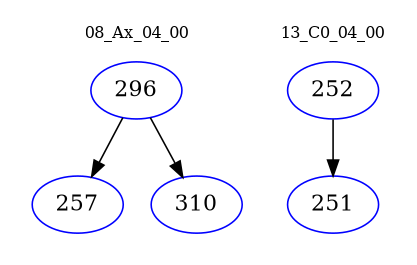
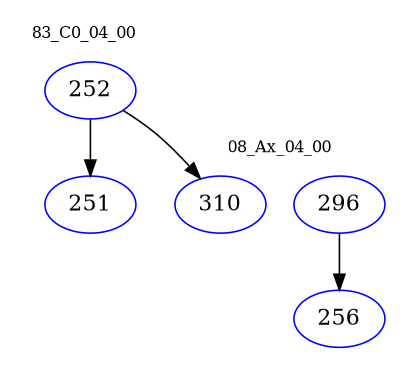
  digraph {
    node [color=blue]
    edge [color=black]
    n1 [label=296]
-   n2 [label=257]
+   n2 [label=256]
    n3 [label=310]
    n4 [label=252]
    n5 [label=251]
    subgraph cluster_1 {
      color=white
      fontsize=10
      label="08_Ax_04_00"
      n1
      n2
      n3
    }
    subgraph cluster_2 {
      color=white
      fontsize=10
-     label="13_C0_04_00"
+     label="83_C0_04_00"
      n4
      n5
    }
    n1 -> n2
-   n1 -> n3
+   n4 -> n3
    n4 -> n5
  }
